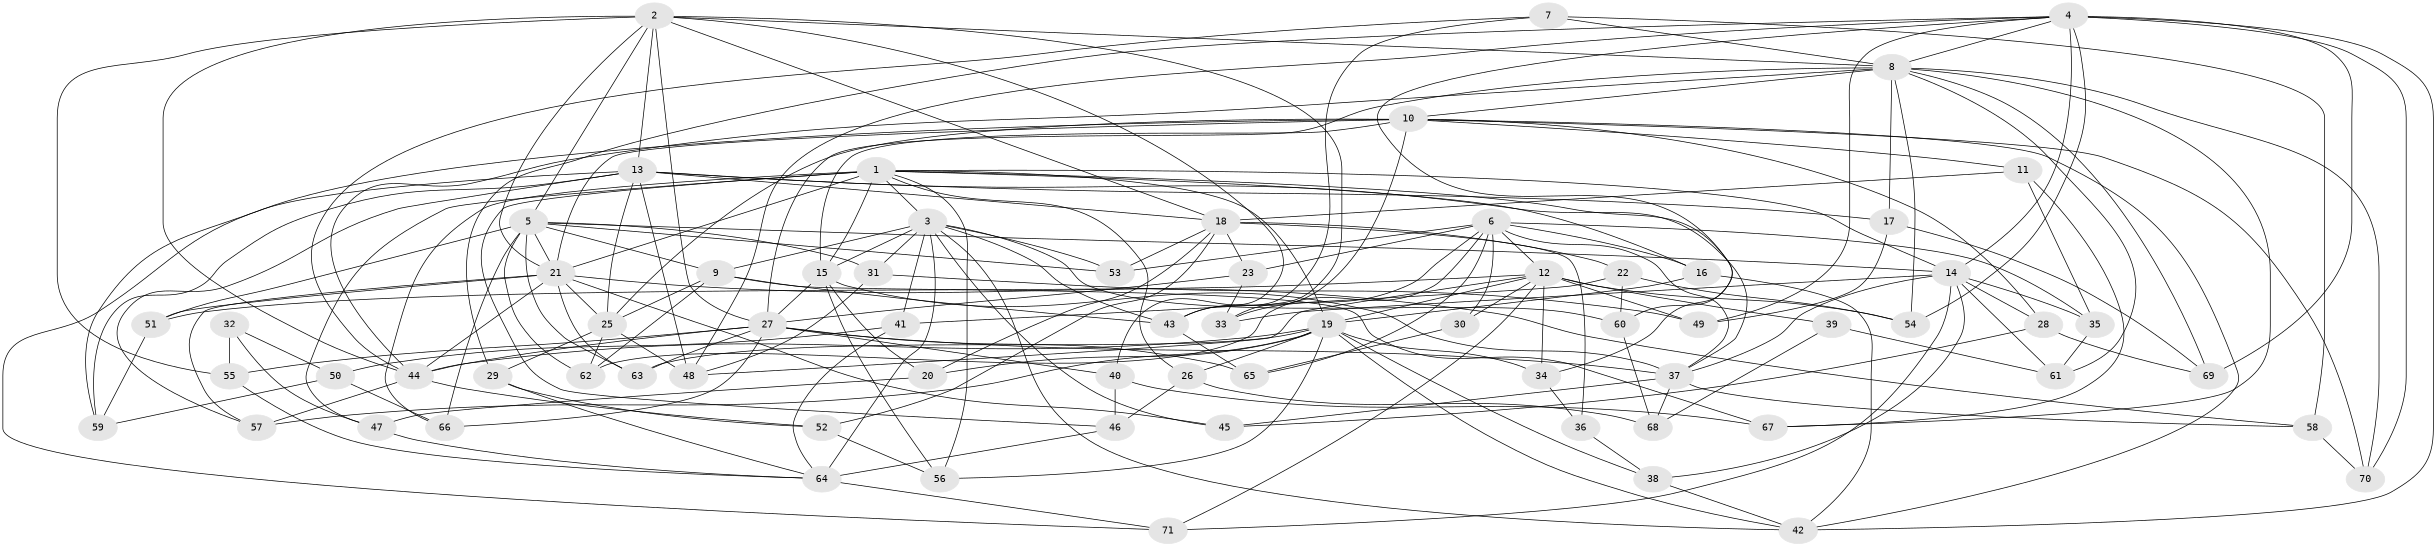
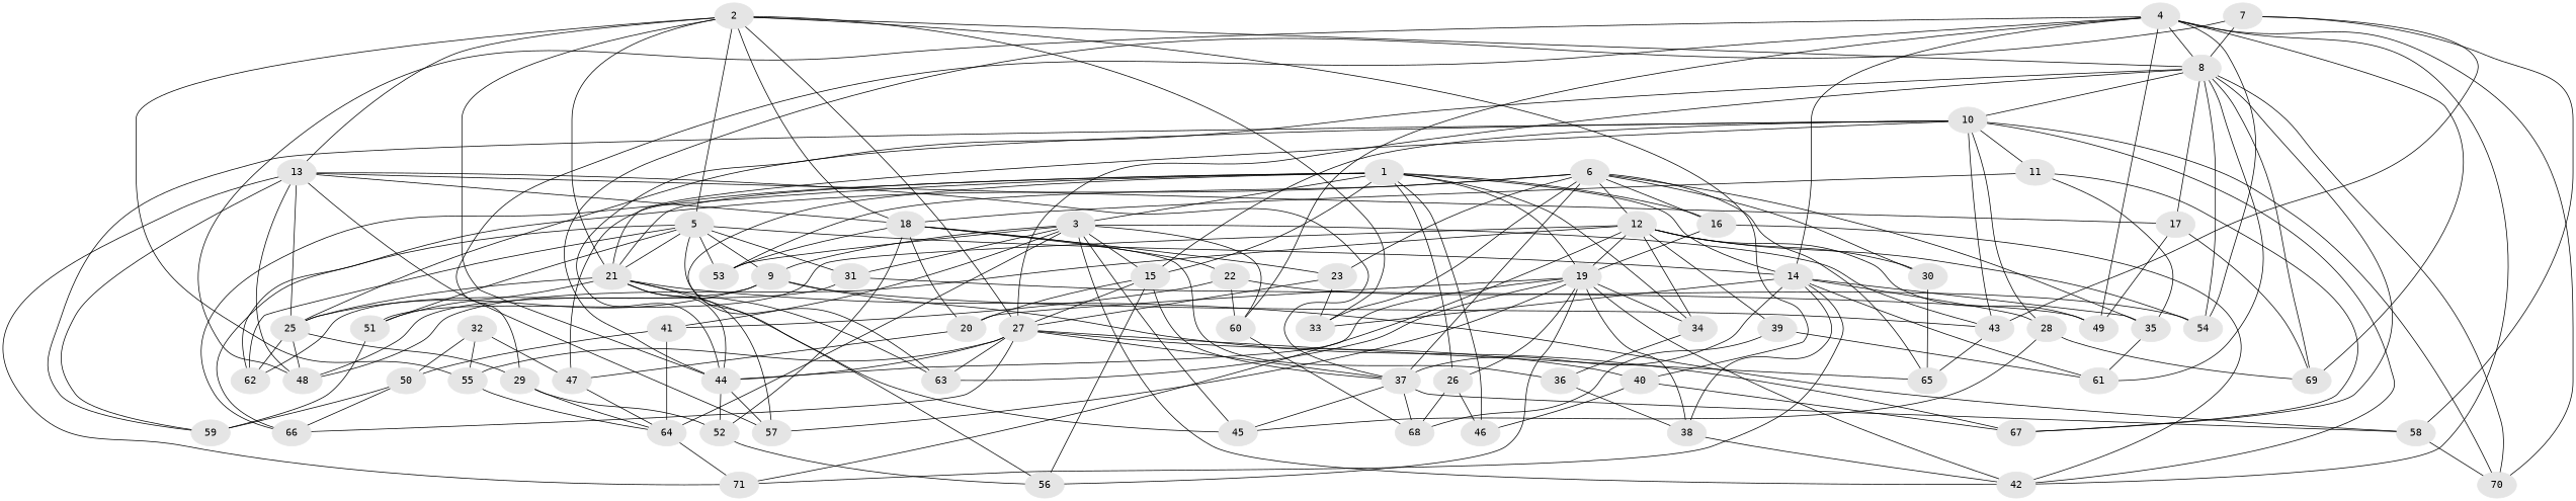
  graph {
    fontname="DejaVu Sans Mono"
    node [color=gray90 fontname="DejaVu Sans Mono" style=filled]
    edge [fontname="DejaVu Sans Mono" weight=1.0]
    1
    3
    14
    15
    16
    19
    21
    26
    34
    46
    47
    56
    66
    9
    31
    41
    42
    43
    45
    53
    60
    64
    33
    35
    37
    61
    28
    71
    38
    27
    20
    44
    63
    57
    51
    58
    25
    68
    36
    2
    5
    8
    13
    18
    40
    55
    62
    54
    69
    70
    10
    17
    67
    59
    48
    23
    22
    52
    65
    49
    50
    4
    29
    32
    6
    12
    30
    39
    7
    11
    1 -- 3
    1 -- 14
    1 -- 15
    1 -- 16
    1 -- 19
    1 -- 21
    1 -- 26
    1 -- 34
    1 -- 46
    1 -- 47
    1 -- 56
    1 -- 66
    3 -- 15
    3 -- 9
    3 -- 31
    3 -- 41
    3 -- 42
    3 -- 43
    3 -- 45
    3 -- 53
    3 -- 60
    3 -- 64 [weight=2.0]
    14 -- 33
    14 -- 35
    14 -- 37
    14 -- 61
    14 -- 28
    14 -- 71
    14 -- 38
    15 -- 56
    15 -- 37
    15 -- 27
    15 -- 20
    16 -- 19
    16 -- 42
    19 -- 26
    19 -- 34
    19 -- 56
    19 -- 42
    19 -- 38
    19 -- 20
    19 -- 44
    19 -- 63
    19 -- 57
    21 -- 45
    21 -- 44
    21 -- 63
    21 -- 57
    21 -- 51
    21 -- 58
    21 -- 25 [weight=2.0]
    26 -- 46
    26 -- 68
    34 -- 36
-   46 -- 64
    47 -- 64
    9 -- 43
    9 -- 25
    9 -- 62
    9 -- 67
    31 -- 48
    31 -- 49
    41 -- 64
    41 -- 50
    43 -- 65
    60 -- 68
    64 -- 71
    35 -- 61
    37 -- 45
    37 -- 58
    37 -- 68
    28 -- 45
    28 -- 69
    38 -- 42
    27 -- 66
    27 -- 37 [weight=2.0]
    27 -- 44
    27 -- 63
    27 -- 40
    27 -- 55
    27 -- 65
    20 -- 47
    44 -- 57
    44 -- 52
    51 -- 59
    58 -- 70
    25 -- 62
    25 -- 48
    25 -- 29
    36 -- 38
    2 -- 21
    2 -- 33
    2 -- 27
    2 -- 44
    2 -- 5
    2 -- 8
    2 -- 13
    2 -- 18
    2 -- 40
    2 -- 55
    5 -- 14
    5 -- 21
    5 -- 66
    5 -- 9
    5 -- 31
    5 -- 53
    5 -- 63
    5 -- 51
    5 -- 62
    8 -- 61
    8 -- 27
    8 -- 44
    8 -- 54
    8 -- 69
    8 -- 70
    8 -- 10
    8 -- 17
    8 -- 67
    13 -- 37 [weight=2.0]
    13 -- 71
    13 -- 57
    13 -- 25
    13 -- 18
    13 -- 17
    13 -- 59
    13 -- 48
    18 -- 53
    18 -- 20
    18 -- 36 [weight=2.0]
    18 -- 23
    18 -- 22
    18 -- 52
    40 -- 46
    40 -- 67
    55 -- 64
    10 -- 15 [weight=2.0]
    10 -- 21
    10 -- 42
    10 -- 43 [weight=2.0]
    10 -- 28
    10 -- 25
    10 -- 70
    10 -- 59
    10 -- 11
    17 -- 69
    17 -- 49
    23 -- 33
    23 -- 27
    22 -- 41
    22 -- 60
    22 -- 54
    52 -- 56
    50 -- 66
    50 -- 59
    4 -- 14
    4 -- 42
    4 -- 60
    4 -- 8
    4 -- 54
    4 -- 69
    4 -- 70
    4 -- 48
    4 -- 49
    4 -- 29
    29 -- 64
    29 -- 52
    32 -- 47
    32 -- 55
    32 -- 50
    6 -- 16
    6 -- 53
    6 -- 33
    6 -- 35
    6 -- 37
    6 -- 62
    6 -- 23
    6 -- 65
    6 -- 12
    6 -- 30
    12 -- 19
    12 -- 34
    12 -- 71
    12 -- 51
    12 -- 54
    12 -- 48
    12 -- 49
    12 -- 30
    12 -- 39
    30 -- 65
    39 -- 61
    39 -- 68
    7 -- 43
    7 -- 44
    7 -- 58
    7 -- 8
    11 -- 35
    11 -- 18
    11 -- 67
  }
